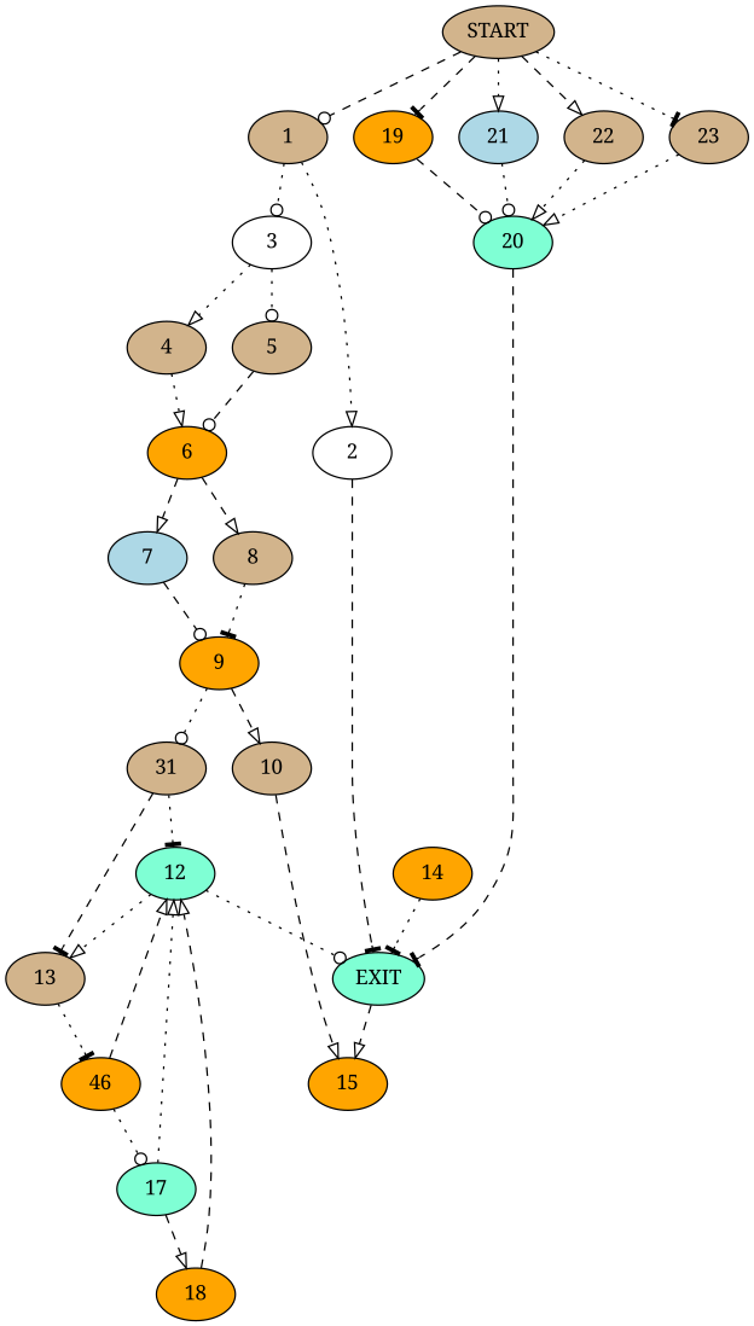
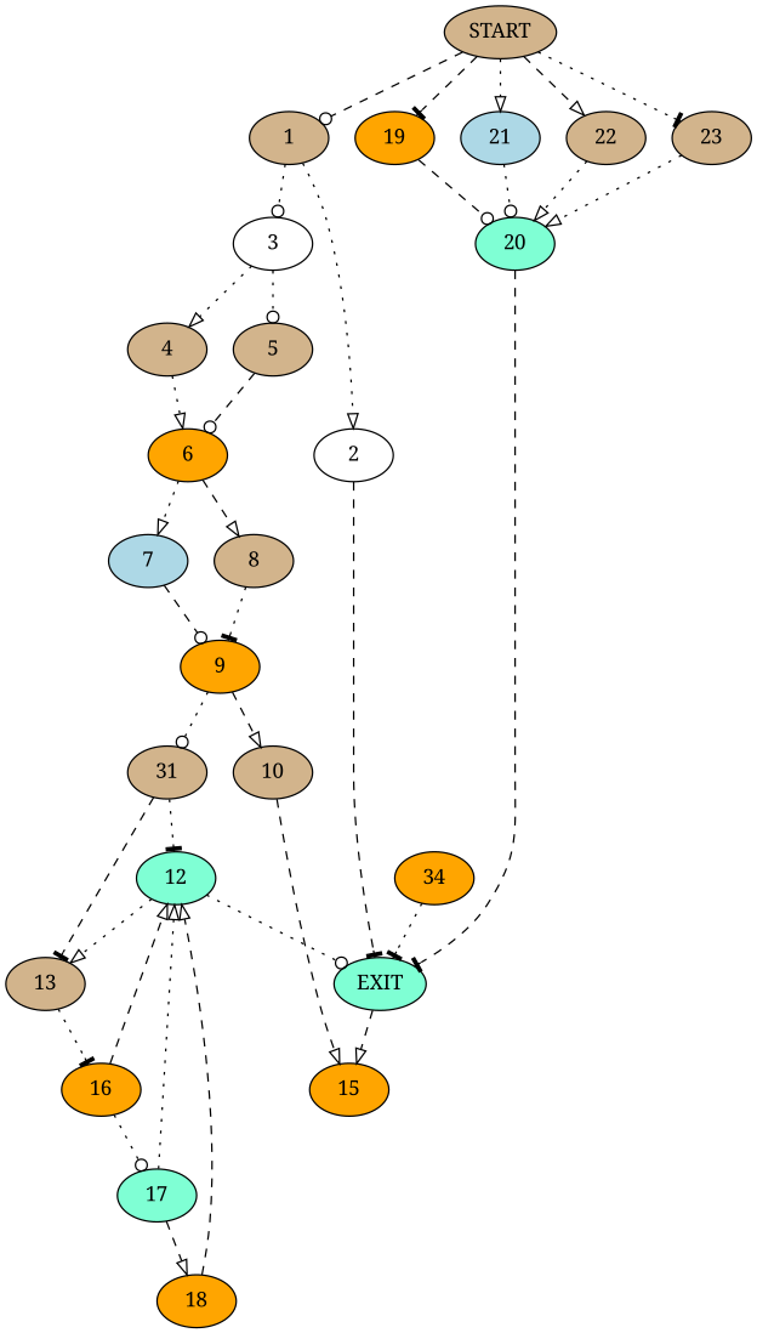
  digraph {
    fontname="Noto Serif"
    node [fillcolor=tan fontname="Noto Serif" style=filled]
    edge [arrowhead=onormal fontname="Noto Serif" style=dotted]
    n1 [label=START]
    1
    19 [fillcolor=orange]
    21 [fillcolor=lightblue]
    22
    23
    2 [fillcolor=white]
    3 [fillcolor=white]
    20 [fillcolor=aquamarine]
    n10 [fillcolor=aquamarine label=EXIT]
    15 [fillcolor=orange]
    4
    5
    6 [fillcolor=orange]
    7 [fillcolor=lightblue]
    8
    9 [fillcolor=orange]
    10
    n19 [label=31]
    12 [fillcolor=aquamarine]
    13
-   14 [fillcolor=orange]
-   16 [fillcolor=orange label=46]
+   14 [fillcolor=orange label=34]
+   16 [fillcolor=orange]
    17 [fillcolor=aquamarine]
    18 [fillcolor=orange]
    n1 -> 1 [arrowhead=odot style=dashed]
    n1 -> 19 [arrowhead=tee style=dashed]
    n1 -> 21
    n1 -> 22 [style=dashed]
    n1 -> 23 [arrowhead=tee]
    1 -> 2
    1 -> 3 [arrowhead=odot]
    19 -> 20 [arrowhead=odot style=dashed]
    21 -> 20 [arrowhead=odot]
    22 -> 20
    23 -> 20
    2 -> n10 [arrowhead=tee style=dashed]
    3 -> 4
    3 -> 5 [arrowhead=odot]
    20 -> n10 [arrowhead=tee style=dashed]
    n10 -> 15 [style=dashed]
    4 -> 6
    5 -> 6 [arrowhead=odot style=dashed]
-   6 -> 7 [style=dashed]
+   6 -> 7
    6 -> 8 [style=dashed]
    7 -> 9 [arrowhead=odot style=dashed]
    8 -> 9 [arrowhead=tee]
    9 -> 10 [style=dashed]
    9 -> n19 [arrowhead=odot]
    10 -> 15 [style=dashed]
    n19 -> 12 [arrowhead=tee]
    n19 -> 13 [arrowhead=tee style=dashed]
    12 -> n10 [arrowhead=odot]
    12 -> 13
    13 -> 16 [arrowhead=tee]
    14 -> n10 [arrowhead=tee]
    16 -> 12 [style=dashed]
    16 -> 17 [arrowhead=odot]
    17 -> 12
    17 -> 18 [style=dashed]
    18 -> 12 [style=dashed]
  }
